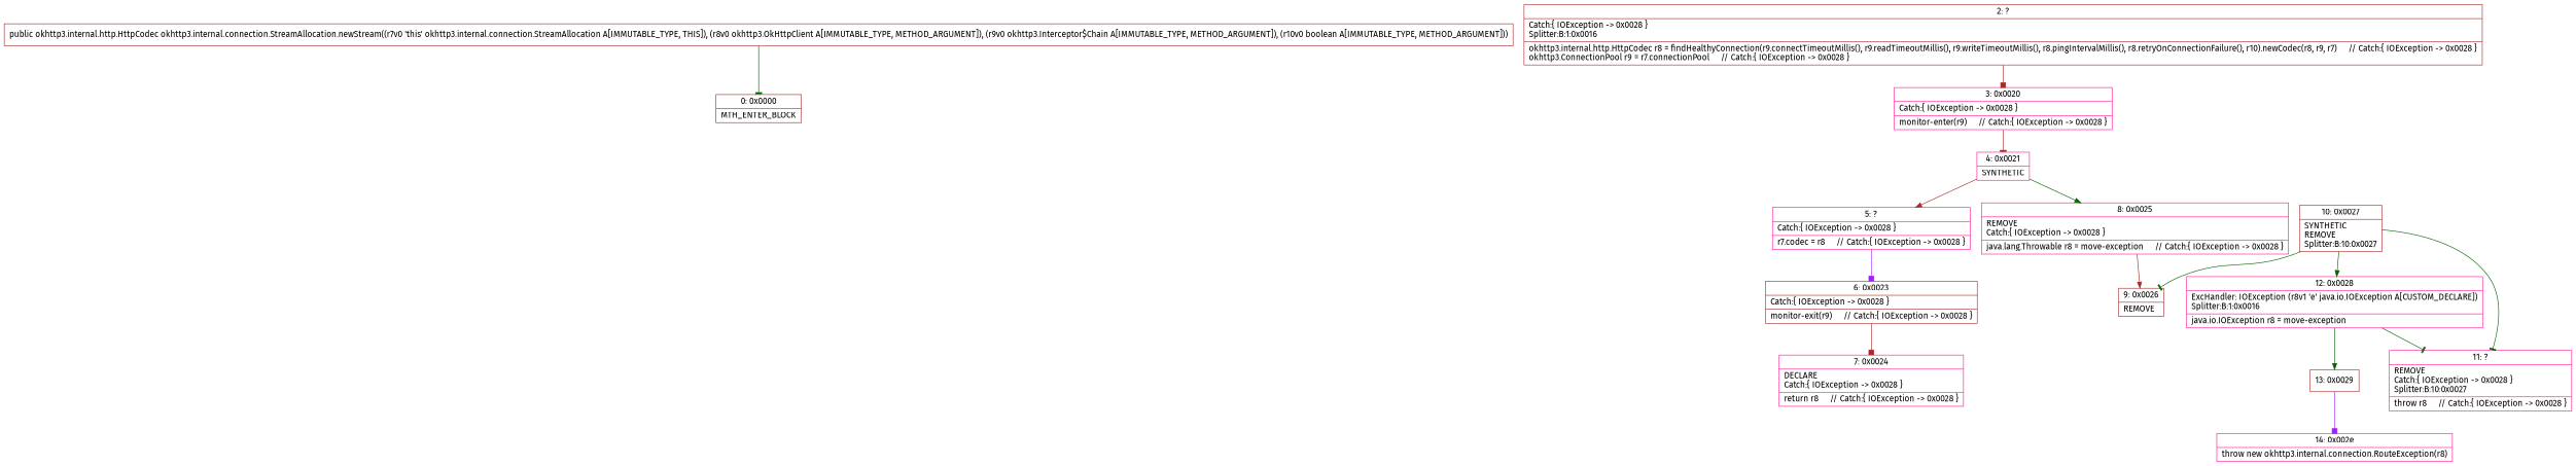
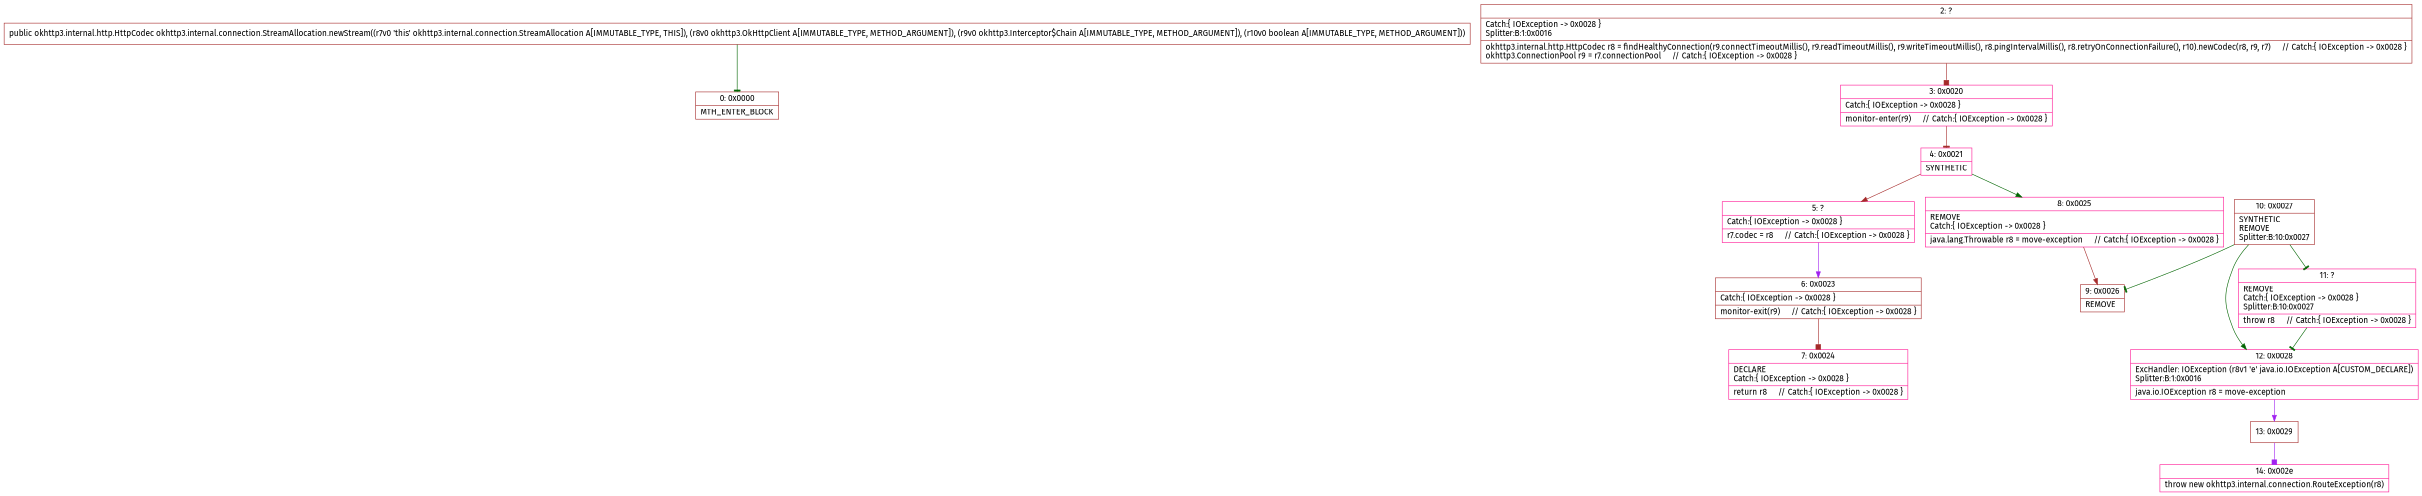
  digraph {
    fontname="Fira Sans"
    node [color=deeppink fontname="Fira Sans" shape=record]
    edge [arrowhead=tee color=darkgreen fontname="Fira Sans"]
    n1 [color=brown label="{0\:\ 0x0000|MTH_ENTER_BLOCK\l}"]
    n2 [color=brown label="{2\:\ ?|Catch:\{ IOException \-\> 0x0028 \}\lSplitter:B:1:0x0016\l|okhttp3.internal.http.HttpCodec r8 = findHealthyConnection(r9.connectTimeoutMillis(), r9.readTimeoutMillis(), r9.writeTimeoutMillis(), r8.pingIntervalMillis(), r8.retryOnConnectionFailure(), r10).newCodec(r8, r9, r7)     \/\/ Catch:\{ IOException \-\> 0x0028 \}\lokhttp3.ConnectionPool r9 = r7.connectionPool     \/\/ Catch:\{ IOException \-\> 0x0028 \}\l}"]
    n3 [label="{3\:\ 0x0020|Catch:\{ IOException \-\> 0x0028 \}\l|monitor\-enter(r9)     \/\/ Catch:\{ IOException \-\> 0x0028 \}\l}"]
    n4 [label="{12\:\ 0x0028|ExcHandler: IOException (r8v1 'e' java.io.IOException A[CUSTOM_DECLARE])\lSplitter:B:1:0x0016\l|java.io.IOException r8 = move\-exception\l}"]
    n5 [color=brown label="{13\:\ 0x0029}"]
    n6 [label="{4\:\ 0x0021|SYNTHETIC\l}"]
    n7 [label="{5\:\ ?|Catch:\{ IOException \-\> 0x0028 \}\l|r7.codec = r8     \/\/ Catch:\{ IOException \-\> 0x0028 \}\l}"]
    n8 [label="{8\:\ 0x0025|REMOVE\lCatch:\{ IOException \-\> 0x0028 \}\l|java.lang.Throwable r8 = move\-exception     \/\/ Catch:\{ IOException \-\> 0x0028 \}\l}"]
    n9 [color=brown label="{6\:\ 0x0023|Catch:\{ IOException \-\> 0x0028 \}\l|monitor\-exit(r9)     \/\/ Catch:\{ IOException \-\> 0x0028 \}\l}"]
    n10 [color=brown label="{9\:\ 0x0026|REMOVE\l}"]
    n11 [label="{7\:\ 0x0024|DECLARE\lCatch:\{ IOException \-\> 0x0028 \}\l|return r8     \/\/ Catch:\{ IOException \-\> 0x0028 \}\l}"]
    n12 [color=brown label="{10\:\ 0x0027|SYNTHETIC\lREMOVE\lSplitter:B:10:0x0027\l}"]
    n13 [label="{11\:\ ?|REMOVE\lCatch:\{ IOException \-\> 0x0028 \}\lSplitter:B:10:0x0027\l|throw r8     \/\/ Catch:\{ IOException \-\> 0x0028 \}\l}"]
    n14 [label="{14\:\ 0x002e|throw new okhttp3.internal.connection.RouteException(r8)\l}"]
    n15 [color=brown label="{public okhttp3.internal.http.HttpCodec okhttp3.internal.connection.StreamAllocation.newStream((r7v0 'this' okhttp3.internal.connection.StreamAllocation A[IMMUTABLE_TYPE, THIS]), (r8v0 okhttp3.OkHttpClient A[IMMUTABLE_TYPE, METHOD_ARGUMENT]), (r9v0 okhttp3.Interceptor$Chain A[IMMUTABLE_TYPE, METHOD_ARGUMENT]), (r10v0 boolean A[IMMUTABLE_TYPE, METHOD_ARGUMENT])) }"]
    n2 -> n3 [arrowhead=box color=brown]
    n3 -> n6 [color=brown]
-   n4 -> n5 [arrowhead=normal]
+   n4 -> n5 [arrowhead=normal color=purple]
    n5 -> n14 [arrowhead=box color=purple]
    n6 -> n7 [arrowhead=normal color=brown]
    n6 -> n8 [arrowhead=normal]
-   n7 -> n9 [arrowhead=box color=purple]
+   n7 -> n9 [arrowhead=normal color=purple]
    n8 -> n10 [arrowhead=normal color=brown]
    n9 -> n11 [arrowhead=box color=brown]
    n12 -> n4 [arrowhead=normal]
    n12 -> n10
    n12 -> n13
-   n4 -> n13
+   n13 -> n4
    n15 -> n1
  }
